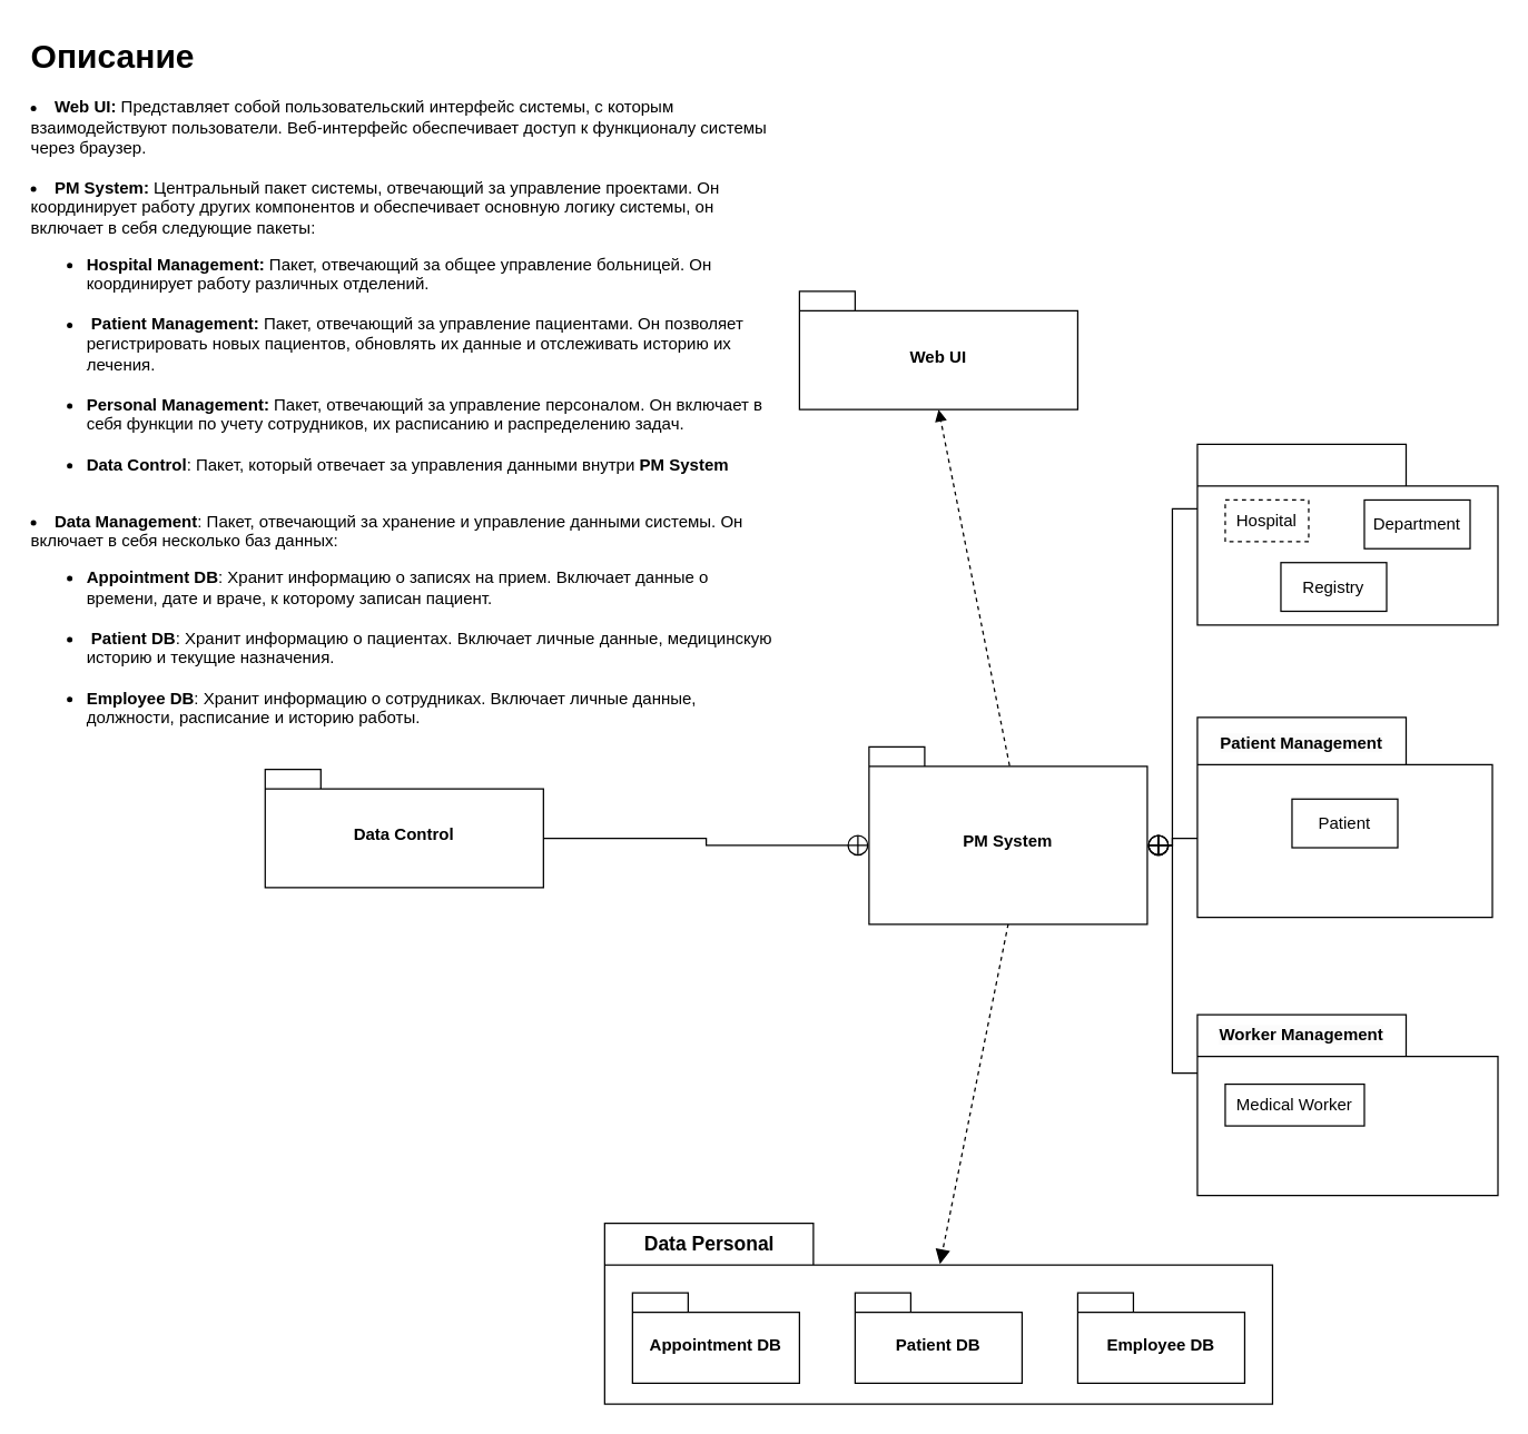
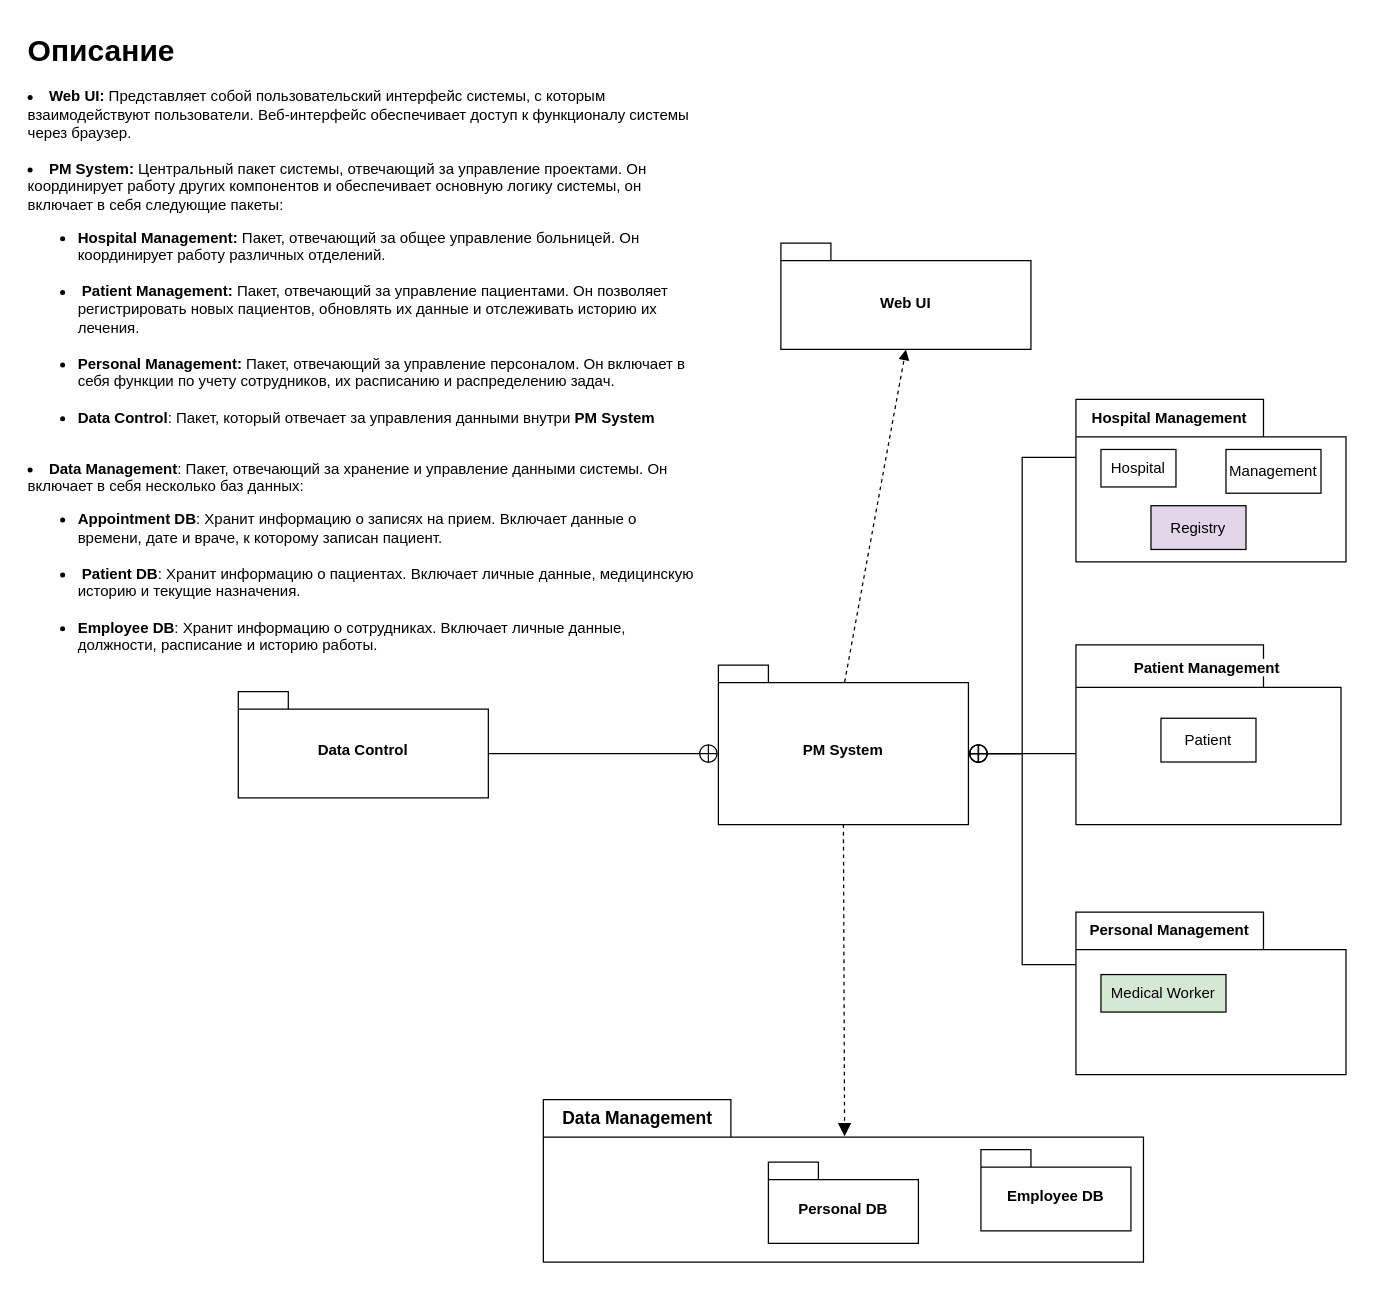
  <mxCell id="0" />
  <mxCell id="1" parent="0" />
- <mxCell id="2" value="PM System" style="shape=folder;fontStyle=1;spacingTop=10;tabWidth=40;tabHeight=14;tabPosition=left;html=1;whiteSpace=wrap;" parent="1" vertex="1"><mxGeometry x="624" y="536.5" width="200" height="127.5" as="geometry" /></mxCell>
+ <mxCell id="2" value="PM System" style="shape=folder;fontStyle=1;spacingTop=10;tabWidth=40;tabHeight=14;tabPosition=left;html=1;whiteSpace=wrap;" parent="1" vertex="1"><mxGeometry x="574" y="531.5" width="200" height="127.5" as="geometry" /></mxCell>
  <mxCell id="3" value="" style="shape=folder;fontStyle=1;spacingTop=10;tabWidth=150;tabHeight=30;tabPosition=left;html=1;whiteSpace=wrap;" parent="1" vertex="1"><mxGeometry x="434" y="879" width="480" height="130" as="geometry" /></mxCell>
- <mxCell id="4" value="&lt;font style=&quot;font-size: 14px;&quot;&gt;Data Personal&lt;/font&gt;" style="text;align=center;fontStyle=1;verticalAlign=middle;spacingLeft=3;spacingRight=3;strokeColor=none;rotatable=0;points=[[0,0.5],[1,0.5]];portConstraint=eastwest;html=1;" parent="1" vertex="1"><mxGeometry x="434" y="879" width="150" height="30" as="geometry" /></mxCell>
- <mxCell id="5" value="Patient DB" style="shape=folder;fontStyle=1;spacingTop=10;tabWidth=40;tabHeight=14;tabPosition=left;html=1;whiteSpace=wrap;" parent="1" vertex="1"><mxGeometry x="614" y="929" width="120" height="65" as="geometry" /></mxCell>
- <mxCell id="6" value="Appointment DB" style="shape=folder;fontStyle=1;spacingTop=10;tabWidth=40;tabHeight=14;tabPosition=left;html=1;whiteSpace=wrap;" parent="1" vertex="1"><mxGeometry x="454" y="929" width="120" height="65" as="geometry" /></mxCell>
- <mxCell id="7" value="Employee DB" style="shape=folder;fontStyle=1;spacingTop=10;tabWidth=40;tabHeight=14;tabPosition=left;html=1;whiteSpace=wrap;" parent="1" vertex="1"><mxGeometry x="774" y="929" width="120" height="65" as="geometry" /></mxCell>
+ <mxCell id="4" value="&lt;font style=&quot;font-size: 14px;&quot;&gt;Data Management&lt;/font&gt;" style="text;align=center;fontStyle=1;verticalAlign=middle;spacingLeft=3;spacingRight=3;strokeColor=none;rotatable=0;points=[[0,0.5],[1,0.5]];portConstraint=eastwest;html=1;" parent="1" vertex="1"><mxGeometry x="434" y="879" width="150" height="30" as="geometry" /></mxCell>
+ <mxCell id="5" value="Personal DB" style="shape=folder;fontStyle=1;spacingTop=10;tabWidth=40;tabHeight=14;tabPosition=left;html=1;whiteSpace=wrap;" parent="1" vertex="1"><mxGeometry x="614" y="929" width="120" height="65" as="geometry" /></mxCell>
+ <mxCell id="7" value="Employee DB" style="shape=folder;fontStyle=1;spacingTop=10;tabWidth=40;tabHeight=14;tabPosition=left;html=1;whiteSpace=wrap;" parent="1" vertex="1"><mxGeometry x="784" y="919" width="120" height="65" as="geometry" /></mxCell>
  <mxCell id="8" value="" style="shape=folder;fontStyle=1;spacingTop=10;tabWidth=150;tabHeight=34;tabPosition=left;html=1;whiteSpace=wrap;" parent="1" vertex="1"><mxGeometry x="860" y="515.25" width="212" height="143.75" as="geometry" /></mxCell>
  <mxCell id="9" value="" style="shape=folder;fontStyle=1;spacingTop=10;tabWidth=150;tabHeight=30;tabPosition=left;html=1;whiteSpace=wrap;" parent="1" vertex="1"><mxGeometry x="860" y="729" width="216" height="130" as="geometry" /></mxCell>
  <mxCell id="10" value="" style="endArrow=none;startArrow=circlePlus;endFill=0;startFill=0;endSize=8;html=1;rounded=0;exitX=0;exitY=0;exitDx=200;exitDy=70.75;exitPerimeter=0;entryX=0;entryY=0;entryDx=0;entryDy=87;entryPerimeter=0;edgeStyle=orthogonalEdgeStyle;" parent="1" source="2" target="8" edge="1"><mxGeometry width="160" relative="1" as="geometry"><mxPoint x="784" y="612" as="sourcePoint" /><mxPoint x="924" y="531" as="targetPoint" /></mxGeometry></mxCell>
  <mxCell id="11" value="" style="endArrow=none;startArrow=circlePlus;endFill=0;startFill=0;endSize=8;html=1;rounded=0;exitX=0;exitY=0;exitDx=200;exitDy=70.75;exitPerimeter=0;entryX=0;entryY=0;entryDx=0;entryDy=42;entryPerimeter=0;edgeStyle=orthogonalEdgeStyle;" parent="1" source="2" target="9" edge="1"><mxGeometry width="160" relative="1" as="geometry"><mxPoint x="784" y="612" as="sourcePoint" /><mxPoint x="924" y="531" as="targetPoint" /></mxGeometry></mxCell>
- <mxCell id="12" value="Web UI" style="shape=folder;fontStyle=1;spacingTop=10;tabWidth=40;tabHeight=14;tabPosition=left;html=1;whiteSpace=wrap;" parent="1" vertex="1"><mxGeometry x="574" y="209" width="200" height="85" as="geometry" /></mxCell>
+ <mxCell id="12" value="Web UI" style="shape=folder;fontStyle=1;spacingTop=10;tabWidth=40;tabHeight=14;tabPosition=left;html=1;whiteSpace=wrap;" parent="1" vertex="1"><mxGeometry x="624" y="194" width="200" height="85" as="geometry" /></mxCell>
  <mxCell id="13" value="" style="html=1;verticalAlign=bottom;labelBackgroundColor=none;endArrow=block;endFill=1;dashed=1;rounded=0;exitX=0.505;exitY=0.106;exitDx=0;exitDy=0;exitPerimeter=0;entryX=0.5;entryY=1;entryDx=0;entryDy=0;entryPerimeter=0;" parent="1" source="2" target="12" edge="1"><mxGeometry width="160" relative="1" as="geometry"><mxPoint x="594" y="529" as="sourcePoint" /><mxPoint x="754" y="529" as="targetPoint" /></mxGeometry></mxCell>
  <mxCell id="14" value="" style="shape=folder;fontStyle=1;spacingTop=10;tabWidth=150;tabHeight=30;tabPosition=left;html=1;whiteSpace=wrap;" parent="1" vertex="1"><mxGeometry x="860" y="319" width="216" height="130" as="geometry" /></mxCell>
  <mxCell id="15" value="" style="endArrow=none;startArrow=circlePlus;endFill=0;startFill=0;endSize=8;html=1;rounded=0;exitX=0;exitY=0;exitDx=200;exitDy=70.75;exitPerimeter=0;entryX=0;entryY=0;entryDx=0;entryDy=46.375;entryPerimeter=0;edgeStyle=orthogonalEdgeStyle;" parent="1" source="2" target="14" edge="1"><mxGeometry width="160" relative="1" as="geometry"><mxPoint x="784" y="612" as="sourcePoint" /><mxPoint x="924" y="721" as="targetPoint" /></mxGeometry></mxCell>
  <mxCell id="16" value="&lt;b&gt;&lt;font style=&quot;font-size: 24px;&quot;&gt;Описание&lt;/font&gt;&lt;/b&gt;&lt;div&gt;&lt;b&gt;&lt;br&gt;&lt;/b&gt;&lt;/div&gt;&lt;div&gt;&lt;li data-sourcepos=&quot;7:1-7:179&quot;&gt;&lt;strong&gt;Web UI:&lt;/strong&gt;&amp;nbsp;Представляет собой пользовательский интерфейс системы, с которым взаимодействуют пользователи. Веб-интерфейс обеспечивает доступ к функционалу системы через браузер.&lt;br&gt;&lt;br&gt;&lt;/li&gt;&lt;li data-sourcepos=&quot;8:1-8:165&quot;&gt;&lt;strong style=&quot;background-color: initial;&quot;&gt;PM System:&lt;/strong&gt;&lt;span style=&quot;background-color: initial;&quot;&gt;&amp;nbsp;&lt;/span&gt;&lt;span style=&quot;background-color: initial;&quot;&gt;Центральный пакет системы, отвечающий за управление проектами. Он координирует работу других компонентов и обеспечивает основную логику системы, он включает в себя следующие пакеты:&lt;/span&gt;&lt;/li&gt;&lt;ul data-sourcepos=&quot;10:5-12:55&quot;&gt;&lt;li&gt;&lt;strong&gt;&lt;span style=&quot;text-align: center;&quot;&gt;Hospital Management&lt;/span&gt;:&lt;/strong&gt;&amp;nbsp;Пакет, отвечающий за общее управление больницей. Он координирует работу различных отделений.&lt;br&gt;&lt;br&gt;&lt;/li&gt;&lt;li&gt;&amp;nbsp;&lt;strong&gt;&lt;span style=&quot;text-align: center;&quot;&gt;Patient Management&lt;/span&gt;:&lt;/strong&gt;&amp;nbsp;Пакет, отвечающий за управление пациентами. Он позволяет регистрировать новых пациентов, обновлять их данные и отслеживать историю их лечения.&lt;br&gt;&lt;br&gt;&lt;/li&gt;&lt;li&gt;&lt;strong&gt;&lt;span style=&quot;text-align: center;&quot;&gt;Personal Management&lt;/span&gt;:&lt;/strong&gt;&amp;nbsp;Пакет, отвечающий за управление персоналом. Он включает в себя функции по учету сотрудников, их расписанию и распределению задач.&lt;br&gt;&lt;br&gt;&lt;/li&gt;&lt;li&gt;&lt;b&gt;Data Control&lt;/b&gt;: Пакет, который отвечает за управления данными внутри&amp;nbsp;&lt;b&gt;PM System&lt;/b&gt;&lt;/li&gt;&lt;/ul&gt;&lt;span style=&quot;background-color: initial;&quot;&gt;&lt;br&gt;&lt;/span&gt;&lt;li data-sourcepos=&quot;8:1-8:165&quot;&gt;&lt;b&gt;Data Management&lt;/b&gt;:&amp;nbsp;Пакет, отвечающий за хранение и управление данными системы. Он включает в себя несколько баз данных:&lt;/li&gt;&lt;ul data-sourcepos=&quot;10:5-12:55&quot;&gt;&lt;li&gt;&lt;b&gt;Appointment DB&lt;/b&gt;: Хранит информацию о записях на прием. Включает данные о времени, дате и враче, к которому записан пациент.&lt;br&gt;&lt;br&gt;&lt;/li&gt;&lt;li&gt;&amp;nbsp;&lt;b&gt;Patient DB&lt;/b&gt;: Хранит информацию о пациентах. Включает личные данные, медицинскую историю и текущие назначения.&lt;br&gt;&lt;br&gt;&lt;/li&gt;&lt;li&gt;&lt;b&gt;Employee DB&lt;/b&gt;: Хранит информацию о сотрудниках. Включает личные данные, должности, расписание и историю работы.&lt;/li&gt;&lt;/ul&gt;&lt;/div&gt;" style="text;whiteSpace=wrap;html=1;" parent="1" vertex="1"><mxGeometry x="20" y="20.25" width="540" height="508.75" as="geometry" /></mxCell>
- <mxCell id="18" value="&lt;span style=&quot;color: rgb(0, 0, 0); font-family: Helvetica; font-size: 12px; font-style: normal; font-variant-ligatures: normal; font-variant-caps: normal; font-weight: 700; letter-spacing: normal; orphans: 2; text-align: center; text-indent: 0px; text-transform: none; widows: 2; word-spacing: 0px; -webkit-text-stroke-width: 0px; white-space: normal; background-color: rgb(251, 251, 251); text-decoration-thickness: initial; text-decoration-style: initial; text-decoration-color: initial; display: inline !important; float: none;&quot;&gt;Patient Management&lt;/span&gt;" style="text;html=1;align=center;verticalAlign=middle;whiteSpace=wrap;rounded=0;" parent="1" vertex="1"><mxGeometry x="860" y="519" width="150" height="30" as="geometry" /></mxCell>
- <mxCell id="19" value="&lt;span style=&quot;color: rgb(0, 0, 0); font-family: Helvetica; font-size: 12px; font-style: normal; font-variant-ligatures: normal; font-variant-caps: normal; font-weight: 700; letter-spacing: normal; orphans: 2; text-align: center; text-indent: 0px; text-transform: none; widows: 2; word-spacing: 0px; -webkit-text-stroke-width: 0px; white-space: normal; background-color: rgb(251, 251, 251); text-decoration-thickness: initial; text-decoration-style: initial; text-decoration-color: initial; display: inline !important; float: none;&quot;&gt;Worker Management&lt;/span&gt;" style="text;html=1;align=center;verticalAlign=middle;whiteSpace=wrap;rounded=0;" parent="1" vertex="1"><mxGeometry x="860" y="729" width="150" height="30" as="geometry" /></mxCell>
- <mxCell id="20" value="Department" style="rounded=0;whiteSpace=wrap;html=1;" parent="1" vertex="1"><mxGeometry x="980" y="359" width="76" height="35" as="geometry" /></mxCell>
- <mxCell id="21" value="Registry" style="rounded=0;whiteSpace=wrap;html=1;" parent="1" vertex="1"><mxGeometry x="920" y="404" width="76" height="35" as="geometry" /></mxCell>
- <mxCell id="22" value="Medical Worker" style="rounded=0;whiteSpace=wrap;html=1;" parent="1" vertex="1"><mxGeometry x="880" y="779" width="100" height="30" as="geometry" /></mxCell>
- <mxCell id="23" value="Hospital" style="rounded=0;whiteSpace=wrap;html=1;dashed=1;" parent="1" vertex="1"><mxGeometry x="880" y="359" width="60" height="30" as="geometry" /></mxCell>
+ <mxCell id="17" value="&lt;span style=&quot;font-weight: 700;&quot;&gt;Hospital Management&lt;/span&gt;" style="text;html=1;align=center;verticalAlign=middle;whiteSpace=wrap;rounded=0;" parent="1" vertex="1"><mxGeometry x="860" y="319" width="150" height="30" as="geometry" /></mxCell>
+ <mxCell id="18" value="&lt;span style=&quot;color: rgb(0, 0, 0); font-family: Helvetica; font-size: 12px; font-style: normal; font-variant-ligatures: normal; font-variant-caps: normal; font-weight: 700; letter-spacing: normal; orphans: 2; text-align: center; text-indent: 0px; text-transform: none; widows: 2; word-spacing: 0px; -webkit-text-stroke-width: 0px; white-space: normal; background-color: rgb(251, 251, 251); text-decoration-thickness: initial; text-decoration-style: initial; text-decoration-color: initial; display: inline !important; float: none;&quot;&gt;Patient Management&lt;/span&gt;" style="text;html=1;align=center;verticalAlign=middle;whiteSpace=wrap;rounded=0;" parent="1" vertex="1"><mxGeometry x="890" y="519" width="150" height="30" as="geometry" /></mxCell>
+ <mxCell id="19" value="&lt;span style=&quot;color: rgb(0, 0, 0); font-family: Helvetica; font-size: 12px; font-style: normal; font-variant-ligatures: normal; font-variant-caps: normal; font-weight: 700; letter-spacing: normal; orphans: 2; text-align: center; text-indent: 0px; text-transform: none; widows: 2; word-spacing: 0px; -webkit-text-stroke-width: 0px; white-space: normal; background-color: rgb(251, 251, 251); text-decoration-thickness: initial; text-decoration-style: initial; text-decoration-color: initial; display: inline !important; float: none;&quot;&gt;Personal Management&lt;/span&gt;" style="text;html=1;align=center;verticalAlign=middle;whiteSpace=wrap;rounded=0;" parent="1" vertex="1"><mxGeometry x="860" y="729" width="150" height="30" as="geometry" /></mxCell>
+ <mxCell id="20" value="Management" style="rounded=0;whiteSpace=wrap;html=1;" parent="1" vertex="1"><mxGeometry x="980" y="359" width="76" height="35" as="geometry" /></mxCell>
+ <mxCell id="21" value="Registry" style="rounded=0;whiteSpace=wrap;html=1;fillColor=#e1d5e7;" parent="1" vertex="1"><mxGeometry x="920" y="404" width="76" height="35" as="geometry" /></mxCell>
+ <mxCell id="22" value="Medical Worker" style="rounded=0;whiteSpace=wrap;html=1;fillColor=#d5e8d4;" parent="1" vertex="1"><mxGeometry x="880" y="779" width="100" height="30" as="geometry" /></mxCell>
+ <mxCell id="23" value="Hospital" style="rounded=0;whiteSpace=wrap;html=1;" parent="1" vertex="1"><mxGeometry x="880" y="359" width="60" height="30" as="geometry" /></mxCell>
  <mxCell id="24" value="Patient" style="rounded=0;whiteSpace=wrap;html=1;" parent="1" vertex="1"><mxGeometry x="928" y="574" width="76" height="35" as="geometry" /></mxCell>
  <mxCell id="25" value="Data Control" style="shape=folder;fontStyle=1;spacingTop=10;tabWidth=40;tabHeight=14;tabPosition=left;html=1;whiteSpace=wrap;" parent="1" vertex="1"><mxGeometry x="190" y="552.75" width="200" height="85" as="geometry" /></mxCell>
  <mxCell id="26" value="" style="endArrow=none;startArrow=circlePlus;endFill=0;startFill=0;endSize=8;html=1;rounded=0;exitX=0;exitY=0;exitDx=0;exitDy=70.75;exitPerimeter=0;edgeStyle=orthogonalEdgeStyle;entryX=0;entryY=0;entryDx=200;entryDy=49.5;entryPerimeter=0;" parent="1" source="2" target="25" edge="1"><mxGeometry width="160" relative="1" as="geometry"><mxPoint x="784" y="612" as="sourcePoint" /><mxPoint x="870" y="375" as="targetPoint" /></mxGeometry></mxCell>
  <mxCell id="27" style="edgeStyle=none;curved=1;rounded=0;orthogonalLoop=1;jettySize=auto;html=1;exitX=0.5;exitY=1;exitDx=0;exitDy=0;exitPerimeter=0;entryX=0.502;entryY=0.226;entryDx=0;entryDy=0;entryPerimeter=0;fontSize=12;startSize=8;endSize=8;endArrow=block;endFill=1;dashed=1;" parent="1" source="2" target="3" edge="1"><mxGeometry relative="1" as="geometry" /></mxCell>
